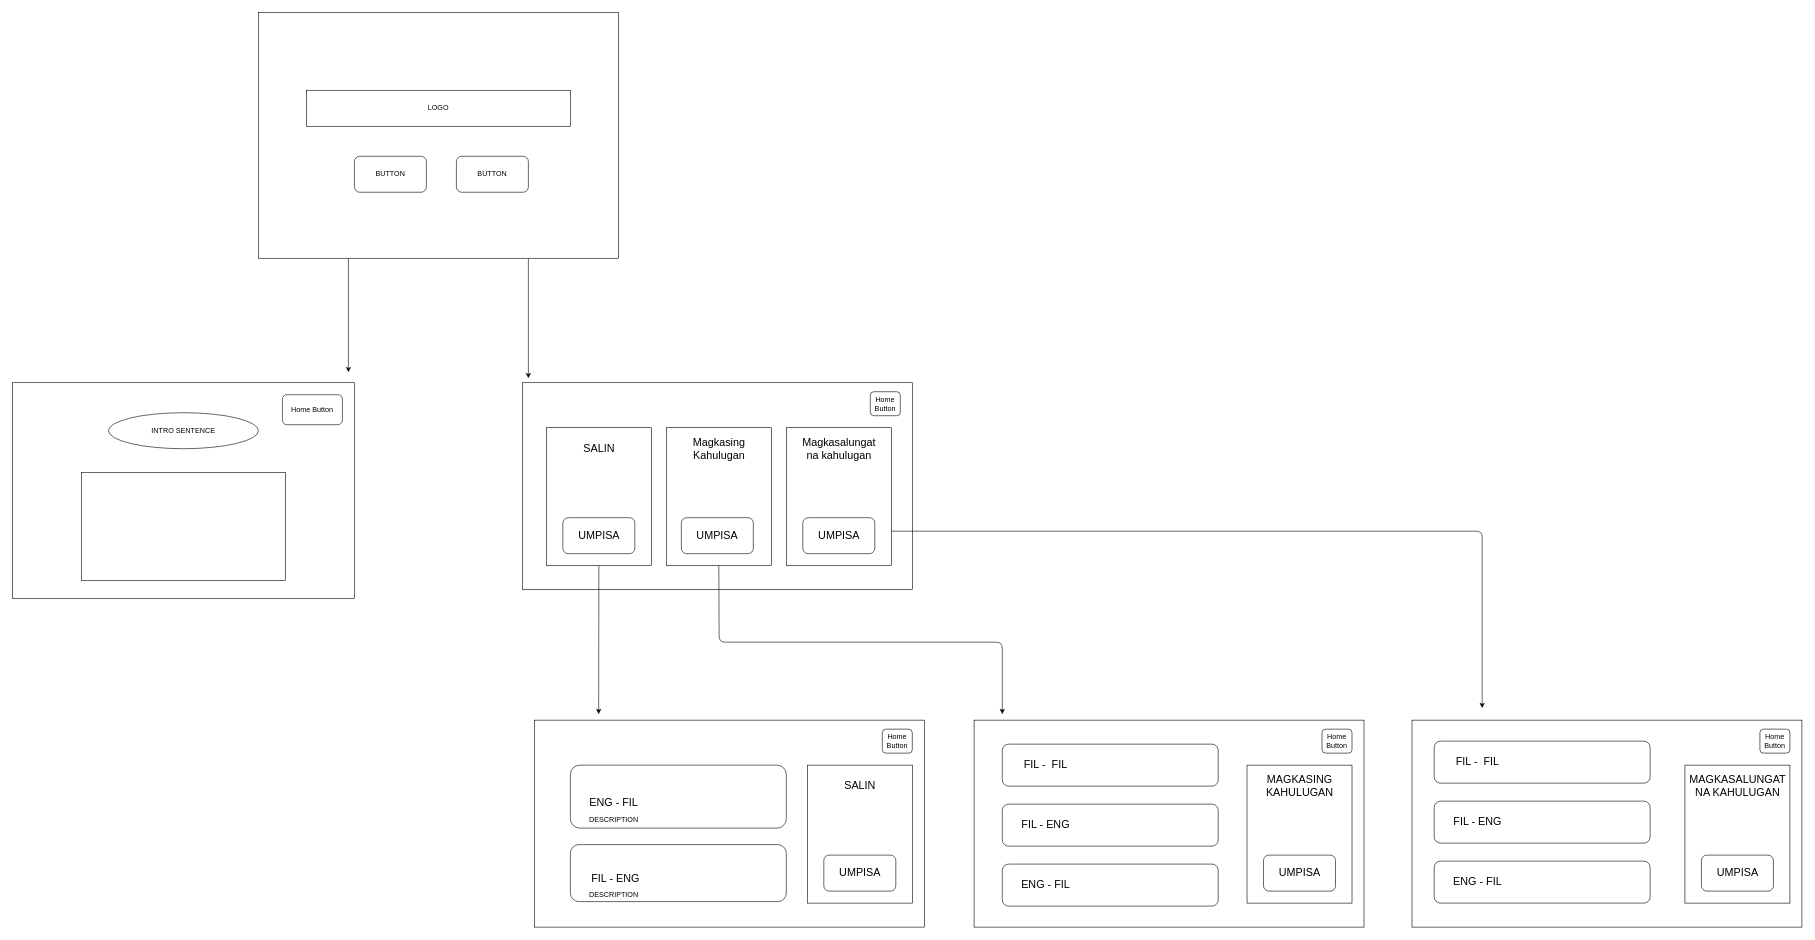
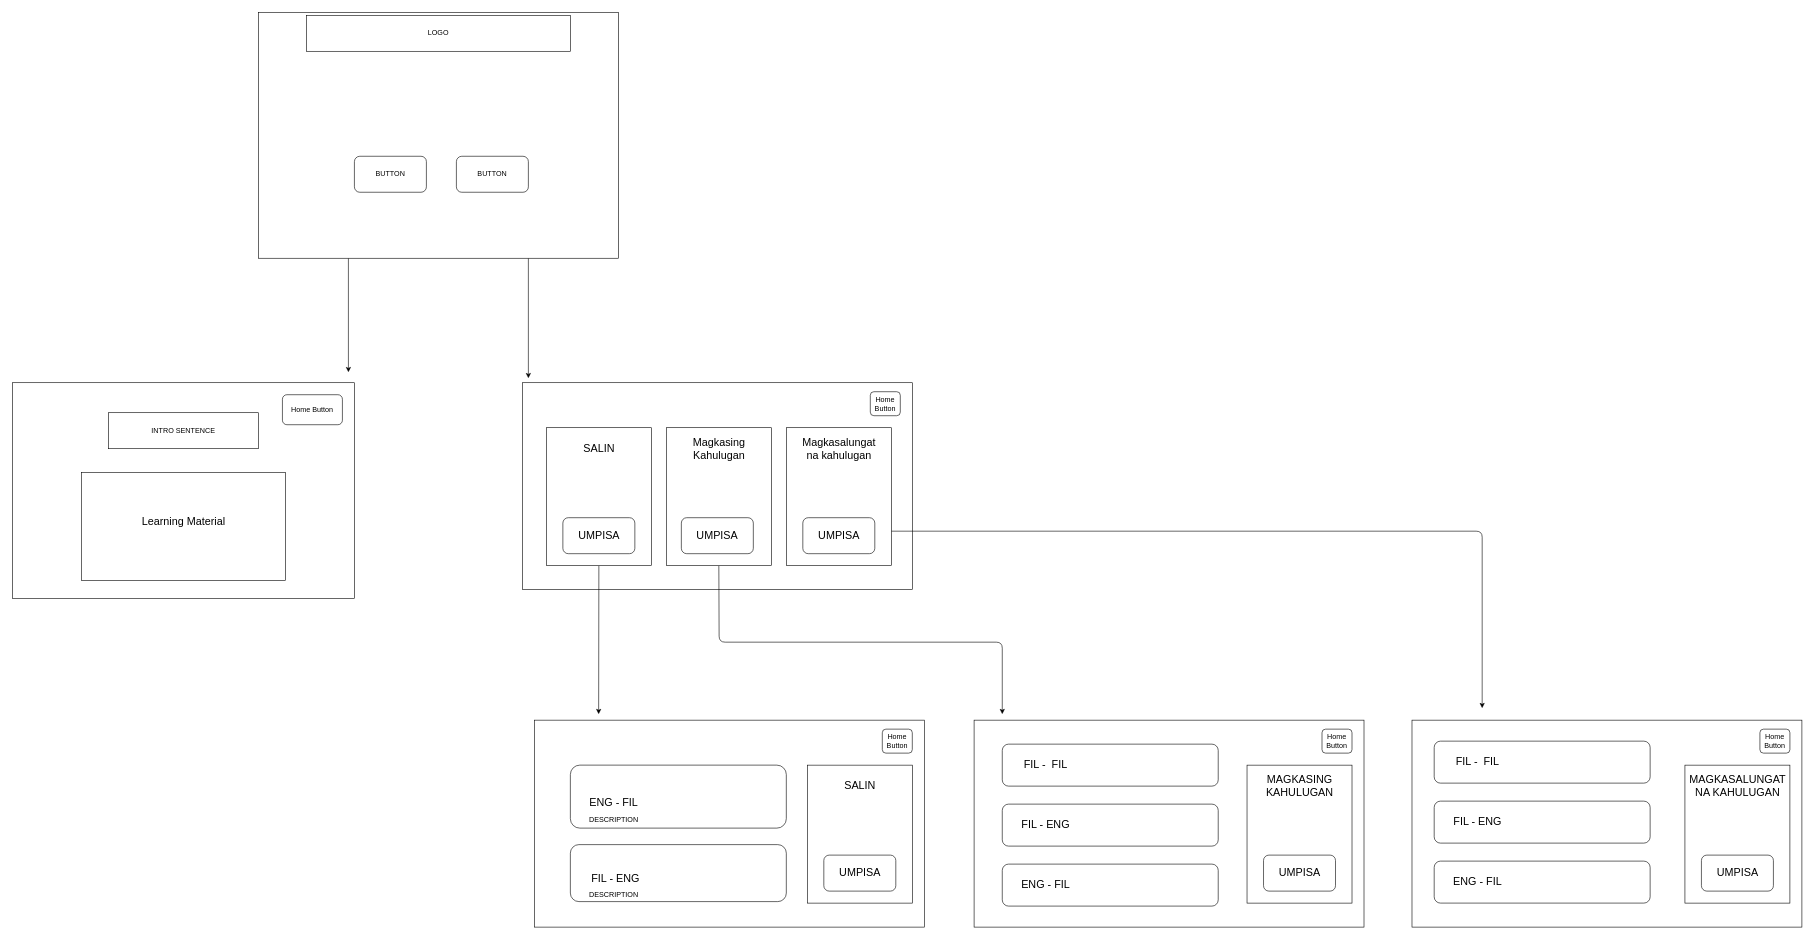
  <mxCell id="0" />
  <mxCell id="1" parent="0" />
  <mxCell id="2" style="edgeStyle=none;html=1;exitX=0.25;exitY=1;exitDx=0;exitDy=0;" parent="1" source="4" edge="1"><mxGeometry relative="1" as="geometry"><mxPoint x="580" y="620" as="targetPoint" /></mxGeometry></mxCell>
  <mxCell id="3" style="edgeStyle=none;html=1;exitX=0.75;exitY=1;exitDx=0;exitDy=0;" parent="1" source="4" edge="1"><mxGeometry relative="1" as="geometry"><mxPoint x="880" y="630" as="targetPoint" /></mxGeometry></mxCell>
  <mxCell id="4" value="" style="rounded=0;whiteSpace=wrap;html=1;" parent="1" vertex="1"><mxGeometry x="430" y="20" width="600" height="410" as="geometry" /></mxCell>
- <mxCell id="5" value="LOGO" style="rounded=0;whiteSpace=wrap;html=1;" parent="1" vertex="1"><mxGeometry x="510" y="150" width="440" height="60" as="geometry" /></mxCell>
+ <mxCell id="5" value="LOGO" style="rounded=0;whiteSpace=wrap;html=1;" parent="1" vertex="1"><mxGeometry x="510" y="25" width="440" height="60" as="geometry" /></mxCell>
  <mxCell id="6" value="BUTTON" style="rounded=1;whiteSpace=wrap;html=1;" parent="1" vertex="1"><mxGeometry x="590" y="260" width="120" height="60" as="geometry" /></mxCell>
  <mxCell id="7" value="BUTTON" style="rounded=1;whiteSpace=wrap;html=1;" parent="1" vertex="1"><mxGeometry x="760" y="260" width="120" height="60" as="geometry" /></mxCell>
  <mxCell id="8" value="" style="rounded=0;whiteSpace=wrap;html=1;" parent="1" vertex="1"><mxGeometry x="20" y="637.5" width="570" height="360" as="geometry" /></mxCell>
- <mxCell id="9" value="INTRO SENTENCE" style="ellipse;whiteSpace=wrap;html=1;" parent="1" vertex="1"><mxGeometry x="180" y="687.5" width="250" height="60" as="geometry" /></mxCell>
+ <mxCell id="9" value="INTRO SENTENCE" style="rounded=0;whiteSpace=wrap;html=1;" parent="1" vertex="1"><mxGeometry x="180" y="687.5" width="250" height="60" as="geometry" /></mxCell>
  <mxCell id="10" value="" style="rounded=0;whiteSpace=wrap;html=1;" parent="1" vertex="1"><mxGeometry x="135" y="787.5" width="340" height="180" as="geometry" /></mxCell>
+ <mxCell id="11" value="&lt;font style=&quot;font-size: 18px;&quot;&gt;Learning Material&lt;/font&gt;" style="text;html=1;strokeColor=none;fillColor=none;align=center;verticalAlign=middle;whiteSpace=wrap;rounded=0;" parent="1" vertex="1"><mxGeometry x="227.5" y="837.5" width="155" height="65" as="geometry" /></mxCell>
  <mxCell id="12" value="Home Button" style="rounded=1;whiteSpace=wrap;html=1;" parent="1" vertex="1"><mxGeometry x="470" y="657.5" width="100" height="50" as="geometry" /></mxCell>
  <mxCell id="13" value="" style="rounded=0;whiteSpace=wrap;html=1;fontSize=18;" parent="1" vertex="1"><mxGeometry x="870" y="637.5" width="650" height="345" as="geometry" /></mxCell>
  <mxCell id="14" value="Home Button" style="rounded=1;whiteSpace=wrap;html=1;" parent="1" vertex="1"><mxGeometry x="1450" y="652.5" width="50" height="40" as="geometry" /></mxCell>
  <mxCell id="15" style="edgeStyle=none;html=1;exitX=0.5;exitY=1;exitDx=0;exitDy=0;fontSize=12;" parent="1" source="16" edge="1"><mxGeometry relative="1" as="geometry"><mxPoint x="997.143" y="1190" as="targetPoint" /></mxGeometry></mxCell>
  <mxCell id="16" value="" style="rounded=0;whiteSpace=wrap;html=1;fontSize=18;" parent="1" vertex="1"><mxGeometry x="910" y="712.5" width="175" height="230" as="geometry" /></mxCell>
  <mxCell id="17" style="edgeStyle=none;html=1;exitX=0.5;exitY=1;exitDx=0;exitDy=0;fontSize=12;" parent="1" source="18" edge="1"><mxGeometry relative="1" as="geometry"><mxPoint x="1670" y="1190" as="targetPoint" /><Array as="points"><mxPoint x="1198" y="1070" /><mxPoint x="1670" y="1070" /></Array></mxGeometry></mxCell>
  <mxCell id="18" value="" style="rounded=0;whiteSpace=wrap;html=1;fontSize=18;" parent="1" vertex="1"><mxGeometry x="1110" y="712.5" width="175" height="230" as="geometry" /></mxCell>
  <mxCell id="19" style="edgeStyle=none;html=1;exitX=1;exitY=0.75;exitDx=0;exitDy=0;fontSize=12;" parent="1" source="20" edge="1"><mxGeometry relative="1" as="geometry"><mxPoint x="2470" y="1180" as="targetPoint" /><Array as="points"><mxPoint x="2470" y="885" /></Array></mxGeometry></mxCell>
  <mxCell id="20" value="" style="rounded=0;whiteSpace=wrap;html=1;fontSize=18;" parent="1" vertex="1"><mxGeometry x="1310" y="712.5" width="175" height="230" as="geometry" /></mxCell>
  <mxCell id="21" value="SALIN" style="text;html=1;strokeColor=none;fillColor=none;align=center;verticalAlign=middle;whiteSpace=wrap;rounded=0;fontSize=18;" parent="1" vertex="1"><mxGeometry x="967.5" y="732.5" width="60" height="30" as="geometry" /></mxCell>
  <mxCell id="22" value="Magkasing&lt;br&gt;Kahulugan" style="text;html=1;strokeColor=none;fillColor=none;align=center;verticalAlign=middle;whiteSpace=wrap;rounded=0;fontSize=18;" parent="1" vertex="1"><mxGeometry x="1167.5" y="732.5" width="60" height="30" as="geometry" /></mxCell>
  <mxCell id="23" value="Magkasalungat na kahulugan" style="text;html=1;strokeColor=none;fillColor=none;align=center;verticalAlign=middle;whiteSpace=wrap;rounded=0;fontSize=18;" parent="1" vertex="1"><mxGeometry x="1367.5" y="732.5" width="60" height="30" as="geometry" /></mxCell>
  <mxCell id="24" value="UMPISA" style="rounded=1;whiteSpace=wrap;html=1;fontSize=18;" parent="1" vertex="1"><mxGeometry x="937.5" y="862.5" width="120" height="60" as="geometry" /></mxCell>
  <mxCell id="25" value="UMPISA" style="rounded=1;whiteSpace=wrap;html=1;fontSize=18;" parent="1" vertex="1"><mxGeometry x="1135" y="862.5" width="120" height="60" as="geometry" /></mxCell>
  <mxCell id="26" value="UMPISA" style="rounded=1;whiteSpace=wrap;html=1;fontSize=18;" parent="1" vertex="1"><mxGeometry x="1337.5" y="862.5" width="120" height="60" as="geometry" /></mxCell>
  <mxCell id="27" value="" style="rounded=0;whiteSpace=wrap;html=1;fontSize=18;" parent="1" vertex="1"><mxGeometry x="890" y="1200" width="650" height="345" as="geometry" /></mxCell>
  <mxCell id="28" value="Home Button" style="rounded=1;whiteSpace=wrap;html=1;" parent="1" vertex="1"><mxGeometry x="1470" y="1215" width="50" height="40" as="geometry" /></mxCell>
  <mxCell id="29" value="" style="rounded=0;whiteSpace=wrap;html=1;fontSize=18;" parent="1" vertex="1"><mxGeometry x="1345" y="1275" width="175" height="230" as="geometry" /></mxCell>
  <mxCell id="30" value="SALIN" style="text;html=1;strokeColor=none;fillColor=none;align=center;verticalAlign=middle;whiteSpace=wrap;rounded=0;fontSize=18;" parent="1" vertex="1"><mxGeometry x="1402.5" y="1295" width="60" height="30" as="geometry" /></mxCell>
  <mxCell id="31" value="UMPISA" style="rounded=1;whiteSpace=wrap;html=1;fontSize=18;" parent="1" vertex="1"><mxGeometry x="1372.5" y="1425" width="120" height="60" as="geometry" /></mxCell>
  <mxCell id="32" value="" style="rounded=1;whiteSpace=wrap;html=1;fontSize=18;" parent="1" vertex="1"><mxGeometry x="950" y="1275" width="360" height="105" as="geometry" /></mxCell>
  <mxCell id="33" value="" style="rounded=1;whiteSpace=wrap;html=1;fontSize=18;" parent="1" vertex="1"><mxGeometry x="950" y="1407.5" width="360" height="95" as="geometry" /></mxCell>
  <mxCell id="34" value="ENG - FIL" style="text;html=1;strokeColor=none;fillColor=none;align=center;verticalAlign=middle;whiteSpace=wrap;rounded=0;fontSize=18;" parent="1" vertex="1"><mxGeometry x="870" y="1322.5" width="305" height="30" as="geometry" /></mxCell>
  <mxCell id="35" value="FIL - ENG" style="text;html=1;strokeColor=none;fillColor=none;align=center;verticalAlign=middle;whiteSpace=wrap;rounded=0;fontSize=18;" parent="1" vertex="1"><mxGeometry x="873" y="1450" width="305" height="30" as="geometry" /></mxCell>
  <mxCell id="36" value="&lt;font style=&quot;font-size: 12px;&quot;&gt;DESCRIPTION&lt;/font&gt;" style="text;html=1;strokeColor=none;fillColor=none;align=center;verticalAlign=middle;whiteSpace=wrap;rounded=0;fontSize=18;" parent="1" vertex="1"><mxGeometry x="870" y="1350" width="305" height="30" as="geometry" /></mxCell>
  <mxCell id="37" value="&lt;font style=&quot;font-size: 12px;&quot;&gt;DESCRIPTION&lt;/font&gt;" style="text;html=1;strokeColor=none;fillColor=none;align=center;verticalAlign=middle;whiteSpace=wrap;rounded=0;fontSize=18;" parent="1" vertex="1"><mxGeometry x="870" y="1475" width="305" height="30" as="geometry" /></mxCell>
  <mxCell id="38" value="" style="rounded=0;whiteSpace=wrap;html=1;fontSize=18;" parent="1" vertex="1"><mxGeometry x="1623" y="1200" width="650" height="345" as="geometry" /></mxCell>
  <mxCell id="39" value="Home Button" style="rounded=1;whiteSpace=wrap;html=1;" parent="1" vertex="1"><mxGeometry x="2203" y="1215" width="50" height="40" as="geometry" /></mxCell>
  <mxCell id="40" value="" style="rounded=0;whiteSpace=wrap;html=1;fontSize=18;" parent="1" vertex="1"><mxGeometry x="2078" y="1275" width="175" height="230" as="geometry" /></mxCell>
  <mxCell id="41" value="MAGKASING&lt;br&gt;KAHULUGAN" style="text;html=1;strokeColor=none;fillColor=none;align=center;verticalAlign=middle;whiteSpace=wrap;rounded=0;fontSize=18;" parent="1" vertex="1"><mxGeometry x="2135.5" y="1295" width="60" height="30" as="geometry" /></mxCell>
  <mxCell id="42" value="UMPISA" style="rounded=1;whiteSpace=wrap;html=1;fontSize=18;" parent="1" vertex="1"><mxGeometry x="2105.5" y="1425" width="120" height="60" as="geometry" /></mxCell>
  <mxCell id="43" value="" style="rounded=1;whiteSpace=wrap;html=1;fontSize=18;" parent="1" vertex="1"><mxGeometry x="1670" y="1240" width="360" height="70" as="geometry" /></mxCell>
  <mxCell id="44" value="FIL -&amp;nbsp; FIL" style="text;html=1;strokeColor=none;fillColor=none;align=center;verticalAlign=middle;whiteSpace=wrap;rounded=0;fontSize=18;" parent="1" vertex="1"><mxGeometry x="1590" y="1260" width="305" height="30" as="geometry" /></mxCell>
  <mxCell id="45" value="" style="rounded=0;whiteSpace=wrap;html=1;fontSize=18;" parent="1" vertex="1"><mxGeometry x="2353" y="1200" width="650" height="345" as="geometry" /></mxCell>
  <mxCell id="46" value="Home Button" style="rounded=1;whiteSpace=wrap;html=1;" parent="1" vertex="1"><mxGeometry x="2933" y="1215" width="50" height="40" as="geometry" /></mxCell>
  <mxCell id="47" value="" style="rounded=0;whiteSpace=wrap;html=1;fontSize=18;" parent="1" vertex="1"><mxGeometry x="2808" y="1275" width="175" height="230" as="geometry" /></mxCell>
  <mxCell id="48" value="MAGKASALUNGAT NA KAHULUGAN" style="text;html=1;strokeColor=none;fillColor=none;align=center;verticalAlign=middle;whiteSpace=wrap;rounded=0;fontSize=18;" parent="1" vertex="1"><mxGeometry x="2865.5" y="1295" width="60" height="30" as="geometry" /></mxCell>
  <mxCell id="49" value="UMPISA" style="rounded=1;whiteSpace=wrap;html=1;fontSize=18;" parent="1" vertex="1"><mxGeometry x="2835.5" y="1425" width="120" height="60" as="geometry" /></mxCell>
  <mxCell id="50" value="" style="rounded=1;whiteSpace=wrap;html=1;fontSize=18;" parent="1" vertex="1"><mxGeometry x="1670" y="1340" width="360" height="70" as="geometry" /></mxCell>
  <mxCell id="51" value="FIL - ENG" style="text;html=1;strokeColor=none;fillColor=none;align=center;verticalAlign=middle;whiteSpace=wrap;rounded=0;fontSize=18;" parent="1" vertex="1"><mxGeometry x="1590" y="1360" width="305" height="30" as="geometry" /></mxCell>
  <mxCell id="52" value="" style="rounded=1;whiteSpace=wrap;html=1;fontSize=18;" parent="1" vertex="1"><mxGeometry x="1670" y="1440" width="360" height="70" as="geometry" /></mxCell>
  <mxCell id="53" value="ENG - FIL" style="text;html=1;strokeColor=none;fillColor=none;align=center;verticalAlign=middle;whiteSpace=wrap;rounded=0;fontSize=18;" parent="1" vertex="1"><mxGeometry x="1590" y="1460" width="305" height="30" as="geometry" /></mxCell>
  <mxCell id="54" value="" style="rounded=1;whiteSpace=wrap;html=1;fontSize=18;" parent="1" vertex="1"><mxGeometry x="2390" y="1235" width="360" height="70" as="geometry" /></mxCell>
  <mxCell id="55" value="FIL -&amp;nbsp; FIL" style="text;html=1;strokeColor=none;fillColor=none;align=center;verticalAlign=middle;whiteSpace=wrap;rounded=0;fontSize=18;" parent="1" vertex="1"><mxGeometry x="2310" y="1255" width="305" height="30" as="geometry" /></mxCell>
  <mxCell id="56" value="" style="rounded=1;whiteSpace=wrap;html=1;fontSize=18;" parent="1" vertex="1"><mxGeometry x="2390" y="1335" width="360" height="70" as="geometry" /></mxCell>
  <mxCell id="57" value="FIL - ENG" style="text;html=1;strokeColor=none;fillColor=none;align=center;verticalAlign=middle;whiteSpace=wrap;rounded=0;fontSize=18;" parent="1" vertex="1"><mxGeometry x="2310" y="1355" width="305" height="30" as="geometry" /></mxCell>
  <mxCell id="58" value="" style="rounded=1;whiteSpace=wrap;html=1;fontSize=18;" parent="1" vertex="1"><mxGeometry x="2390" y="1435" width="360" height="70" as="geometry" /></mxCell>
  <mxCell id="59" value="ENG - FIL" style="text;html=1;strokeColor=none;fillColor=none;align=center;verticalAlign=middle;whiteSpace=wrap;rounded=0;fontSize=18;" parent="1" vertex="1"><mxGeometry x="2310" y="1455" width="305" height="30" as="geometry" /></mxCell>
